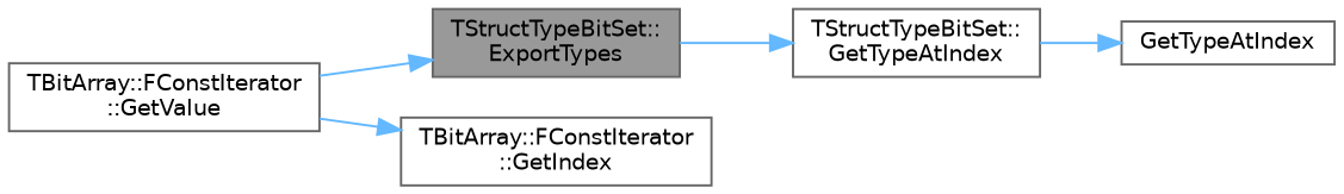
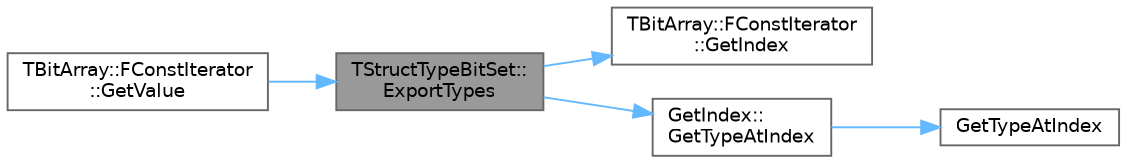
  digraph {
    rankdir=LR
    node [color=grey40 fillcolor=white fontname=Helvetica fontsize=10 shape=box style=filled]
    edge [color=steelblue1 fontname=Helvetica fontsize=10 labelfontname=Helvetica labelfontsize=10 style=solid]
    n1 [color=gray40 fillcolor=grey60 fontcolor=black height=0.2 label="TStructTypeBitSet::\lExportTypes" width=0.4]
    n2 [height=0.2 label="TBitArray::FConstIterator\l::GetIndex" width=0.4]
-   n3 [height=0.2 label="TStructTypeBitSet::\lGetTypeAtIndex" width=0.4]
+   n3 [height=0.2 label="GetIndex::\lGetTypeAtIndex" width=0.4]
    n4 [height=0.2 label=GetTypeAtIndex width=0.4]
    n5 [height=0.2 label="TBitArray::FConstIterator\l::GetValue" width=0.4]
-   n5 -> n2
+   n1 -> n2
    n1 -> n3
    n3 -> n4
    n5 -> n1
  }
